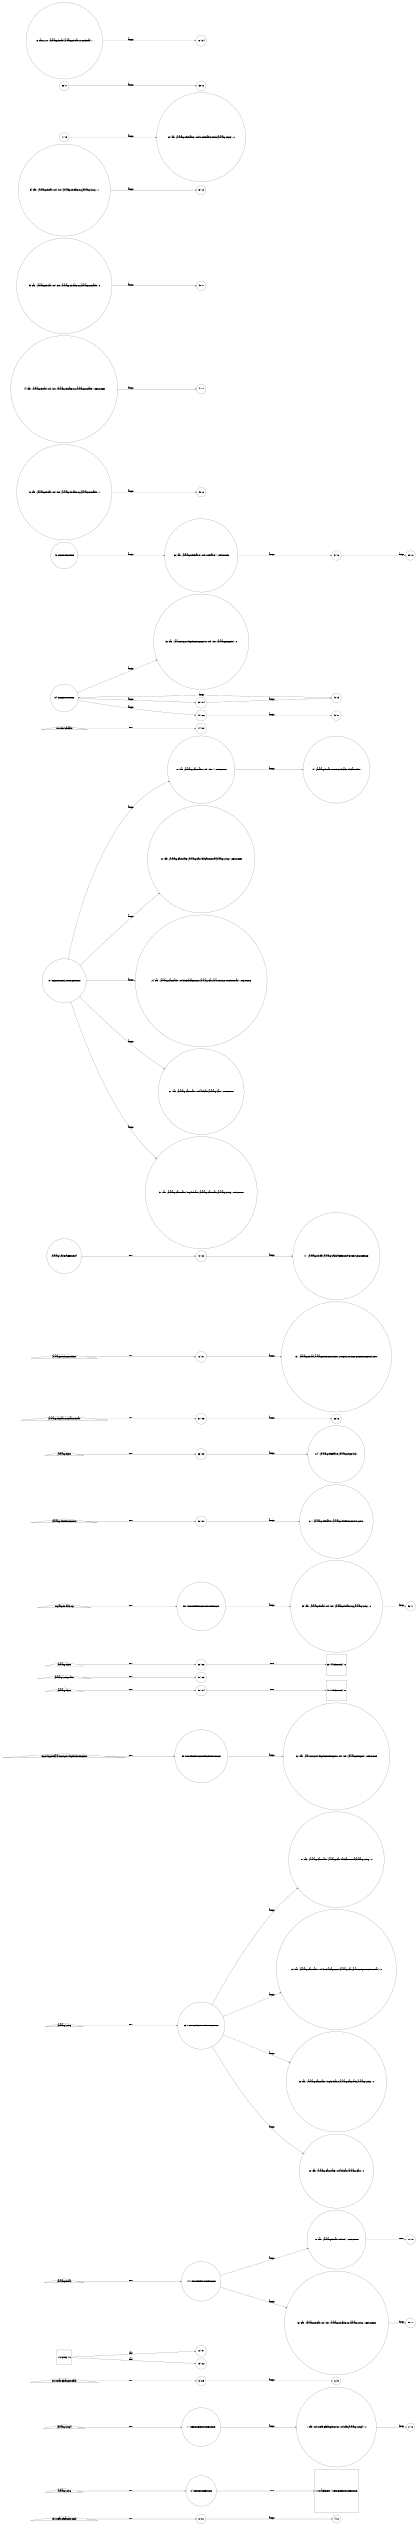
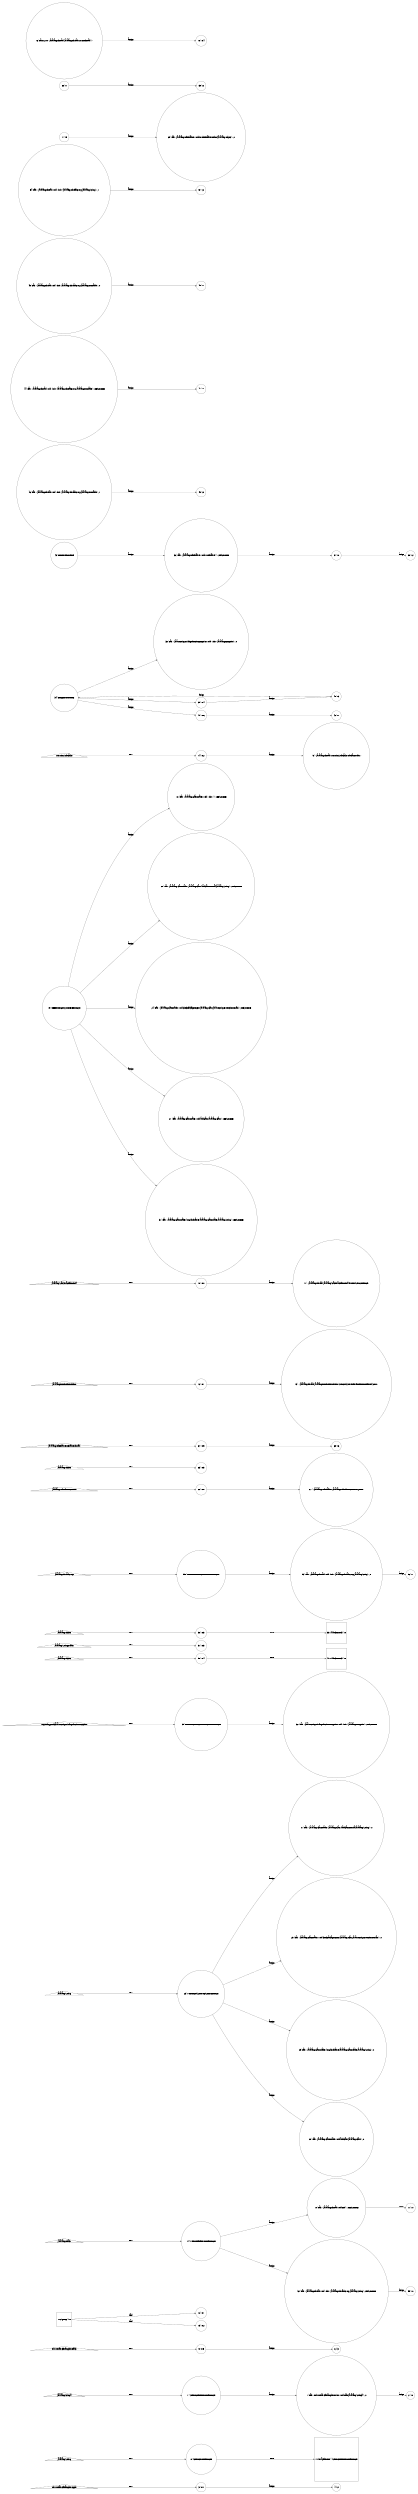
  digraph {
    rankdir=LR
    node [shape=circle]
    n1 [label="edu.utexas.cflexamples.Apple" shape=triangle]
    n2 [label="3 | $r1"]
    n3 [label="4 | r2"]
    n4 [label="7.1(ArrayElement) | STRING_ARRAY_NODE_LOCAL" shape=square]
    n5 [label="1 | Pair <edu.utexas.cflexamples.Driver: void main(java.lang.String[])>,0"]
    n6 [label="2 | r0"]
    n7 [label="edu.utexas.cflexamples.Peach" shape=triangle]
    n8 [label="5 | $r5"]
    n9 [label="6 | r3"]
    n10 [label="11.2(group) | r0" shape=square]
    n11 [label="12 | $r1"]
    n12 [label="13 | $r2"]
    n13 [label="java.lang.String[]" shape=triangle]
    n14 [label="7 | STRING_ARRAY_NODE_LOCAL"]
    n15 [label="java.lang.String" shape=triangle]
    n16 [label="8 | STRING_NODE_LOCAL"]
-   n17 [label="java.lang.Thread" shape=triangle]
+   n17 [label="java.lang.Peach" shape=triangle]
    n18 [label="14 | MAIN_THREAD_NODE_LOCAL"]
    n19 [label="10 | Pair <java.lang.Thread: void exit()>,THIS_NODE"]
    n20 [label="52 | Pair <java.lang.Thread: void <init>(java.lang.ThreadGroup,java.lang.String)>,THIS_NODE"]
    n21 [label="java.lang.String" shape=triangle]
    n22 [label="23 | MAIN_CLASS_NAME_STRING_LOCAL"]
    n23 [label="21 | Pair <java.lang.ClassLoader: java.lang.Class loadClassInternal(java.lang.String)>,0"]
    n24 [label="25 | Pair <java.lang.ClassLoader: void checkPackageAccess(java.lang.Class,java.security.ProtectionDomain)>,0"]
    n25 [label="29 | Pair <java.lang.ClassLoader: long findNative(java.lang.ClassLoader,java.lang.String)>,0"]
    n26 [label="28 | Pair <java.lang.ClassLoader: void addClass(java.lang.Class)>,0"]
    n27 [label="Any_subtype_of_java.security.PrivilegedActionException" shape=triangle]
    n28 [label="35 | PRIVILEGED_ACTION_EXCEPTION_LOCAL"]
    n29 [label="32 | Pair <java.security.PrivilegedActionException: void <init>(java.lang.Exception)>,THIS_NODE"]
    n30 [label="java.lang.Object" shape=triangle]
    n31 [label="50 | $r4"]
    n32 [label="47.11(blockerLock) | r0" shape=square]
    n33 [label="java.lang.StringBuilder" shape=triangle]
    n34 [label="51 | $r3"]
    n35 [label="11 | r0"]
    n36 [label="java.lang.Object" shape=triangle]
    n37 [label="58 | $r3"]
    n38 [label="55.14(blockerLock) | r0" shape=square]
-   n39 [label="long.lang.ThreadGroup" shape=triangle]
+   n39 [label="java.lang.ThreadGroup" shape=triangle]
    n40 [label="59 | MAIN_THREAD_GROUP_NODE_LOCAL"]
    n41 [label="53 | Pair <java.lang.Thread: void <init>(java.lang.ThreadGroup,java.lang.String)>,0"]
    n42 [label="java.lang.ref.ReferenceQueue" shape=triangle]
    n43 [label="60 | $r0"]
    n44 [label="61 | <java.lang.ref.Finalizer: java.lang.ref.ReferenceQueue queue>"]
    n45 [label="java.lang.Object" shape=triangle]
    n46 [label="63 | $r3"]
-   n47 [label="64 | <java.lang.ref.Finalizer: java.lang.Object lock>"]
    n48 [label="55 | r0"]
    n49 [label="java.lang.ref.Finalizer$FinalizerThread" shape=triangle]
    n50 [label="67 | $r5"]
    n51 [label="68 | r6"]
    n52 [label="java.lang.RuntimePermission" shape=triangle]
    n53 [label="72 | $r1"]
    n54 [label="73 | <java.lang.Thread: java.lang.RuntimePermission SUBCLASS_IMPLEMENTATION_PERMISSION>"]
-   n55 [label="java.lang.StackTraceElement[]"]
+   n55 [label="java.lang.StackTraceElement[]" shape=triangle]
    n56 [label="70 | $r0"]
    n57 [label="71 | <java.lang.Thread: java.lang.StackTraceElement[] EMPTY_STACK_TRACE>"]
    n58 [label="19 | DEFAULT_CLASS_LOADER_LOCAL"]
    n59 [label="18 | Pair <java.lang.ClassLoader: void <init>()>,THIS_NODE"]
    n60 [label="20 | Pair <java.lang.ClassLoader: java.lang.Class loadClassInternal(java.lang.String)>,THIS_NODE"]
    n61 [label="24 | Pair <java.lang.ClassLoader: void checkPackageAccess(java.lang.Class,java.security.ProtectionDomain)>,THIS_NODE"]
    n62 [label="27 | Pair <java.lang.ClassLoader: void addClass(java.lang.Class)>,THIS_NODE"]
    n63 [label="31 | Pair <java.lang.ClassLoader: long findNative(java.lang.ClassLoader,java.lang.String)>,THIS_NODE"]
    n64 [label="sun.misc.SoftCache" shape=triangle]
    n65 [label="74 | $r2"]
    n66 [label="75 | <java.lang.Thread: sun.misc.SoftCache subclassAudits>"]
    n67 [label="34 | EXCEPTION_NODE"]
    n68 [label="33 | Pair <java.security.PrivilegedActionException: void <init>(java.lang.Exception)>,0"]
    n69 [label="39 | $r4"]
    n70 [label="41 | $r6"]
    n71 [label="40 | r3"]
    n72 [label="42 | r7"]
    n73 [label="38 | r2"]
    n74 [label="36 | Pair <java.lang.ref.Finalizer: void runFinalizer()>,THIS_NODE"]
    n75 [label="37 | r0"]
    n76 [label="43 | FINALIZE_QUEUE"]
    n77 [label="46 | Pair <java.lang.Thread: void <init>(java.lang.ThreadGroup,java.lang.Runnable)>,1"]
    n78 [label="49 | r2"]
    n79 [label="47 | r0"]
    n80 [label="44 | Pair <java.lang.Thread: void <init>(java.lang.ThreadGroup,java.lang.Runnable)>,THIS_NODE"]
    n81 [label="45 | Pair <java.lang.Thread: void <init>(java.lang.ThreadGroup,java.lang.Runnable)>,0"]
    n82 [label="48 | r1"]
    n83 [label="54 | Pair <java.lang.Thread: void <init>(java.lang.ThreadGroup,java.lang.String)>,1"]
    n84 [label="57 | r2"]
    n85 [label="56 | r1"]
    n86 [label="69 | Pair <java.lang.ref.Finalizer: void invokeFinalizeMethod(java.lang.Object)>,0"]
    n87 [label="65 | r2"]
    n88 [label="66 | r1"]
    n89 [label="76 | Parm -2 to <java.lang.Thread: java.lang.Thread currentThread()>"]
    n90 [label="78 | $r4"]
    n91 [label="77 | r5"]
    n1 -> n2 [label=new]
    n2 -> n3 [label=assign]
    n5 -> n6 [label=assign]
    n7 -> n8 [label=new]
    n8 -> n9 [label=assign]
    n10 -> n11 [label=load]
    n10 -> n12 [label=load]
    n13 -> n14 [label=new]
    n14 -> n5 [label=assign]
    n15 -> n16 [label=new]
    n16 -> n4 [label=store]
    n17 -> n18 [label=new]
    n18 -> n19 [label=assign]
    n18 -> n20 [label=assign]
    n19 -> n35 [label=store]
    n20 -> n48 [label=assign]
    n21 -> n22 [label=new]
    n22 -> n23 [label=assign]
    n22 -> n24 [label=assign]
    n22 -> n25 [label=assign]
    n22 -> n26 [label=assign]
    n27 -> n28 [label=new]
    n28 -> n29 [label=assign]
    n30 -> n31 [label=new]
    n31 -> n32 [label=store]
    n33 -> n34 [label=new]
    n36 -> n37 [label=new]
    n37 -> n38 [label=store]
    n39 -> n40 [label=new]
    n40 -> n41 [label=assign]
    n41 -> n85 [label=assign]
    n42 -> n43 [label=new]
    n43 -> n44 [label=assign]
    n45 -> n46 [label=new]
-   n46 -> n47 [label=assign]
    n49 -> n50 [label=new]
    n50 -> n51 [label=assign]
    n52 -> n53 [label=new]
    n53 -> n54 [label=assign]
    n55 -> n56 [label=new]
    n56 -> n57 [label=assign]
    n58 -> n59 [label=assign]
    n58 -> n60 [label=assign]
    n58 -> n61 [label=assign]
    n58 -> n62 [label=assign]
    n58 -> n63 [label=assign]
    n64 -> n65 [label=new]
-   n59 -> n66 [label=assign]
+   n65 -> n66 [label=assign]
    n67 -> n68 [label=assign]
    n67 -> n69 [label=assign]
    n67 -> n70 [label=assign]
    n69 -> n71 [label=assign]
    n70 -> n72 [label=assign]
    n71 -> n67 [label=assign]
    n74 -> n75 [label=assign]
    n75 -> n73 [label=assign]
    n76 -> n74 [label=assign]
    n77 -> n78 [label=assign]
    n80 -> n79 [label=assign]
    n81 -> n82 [label=assign]
    n83 -> n84 [label=assign]
    n88 -> n87 [label=assign]
    n89 -> n90 [label=assign]
    n91 -> n86 [label=assign]
  }
